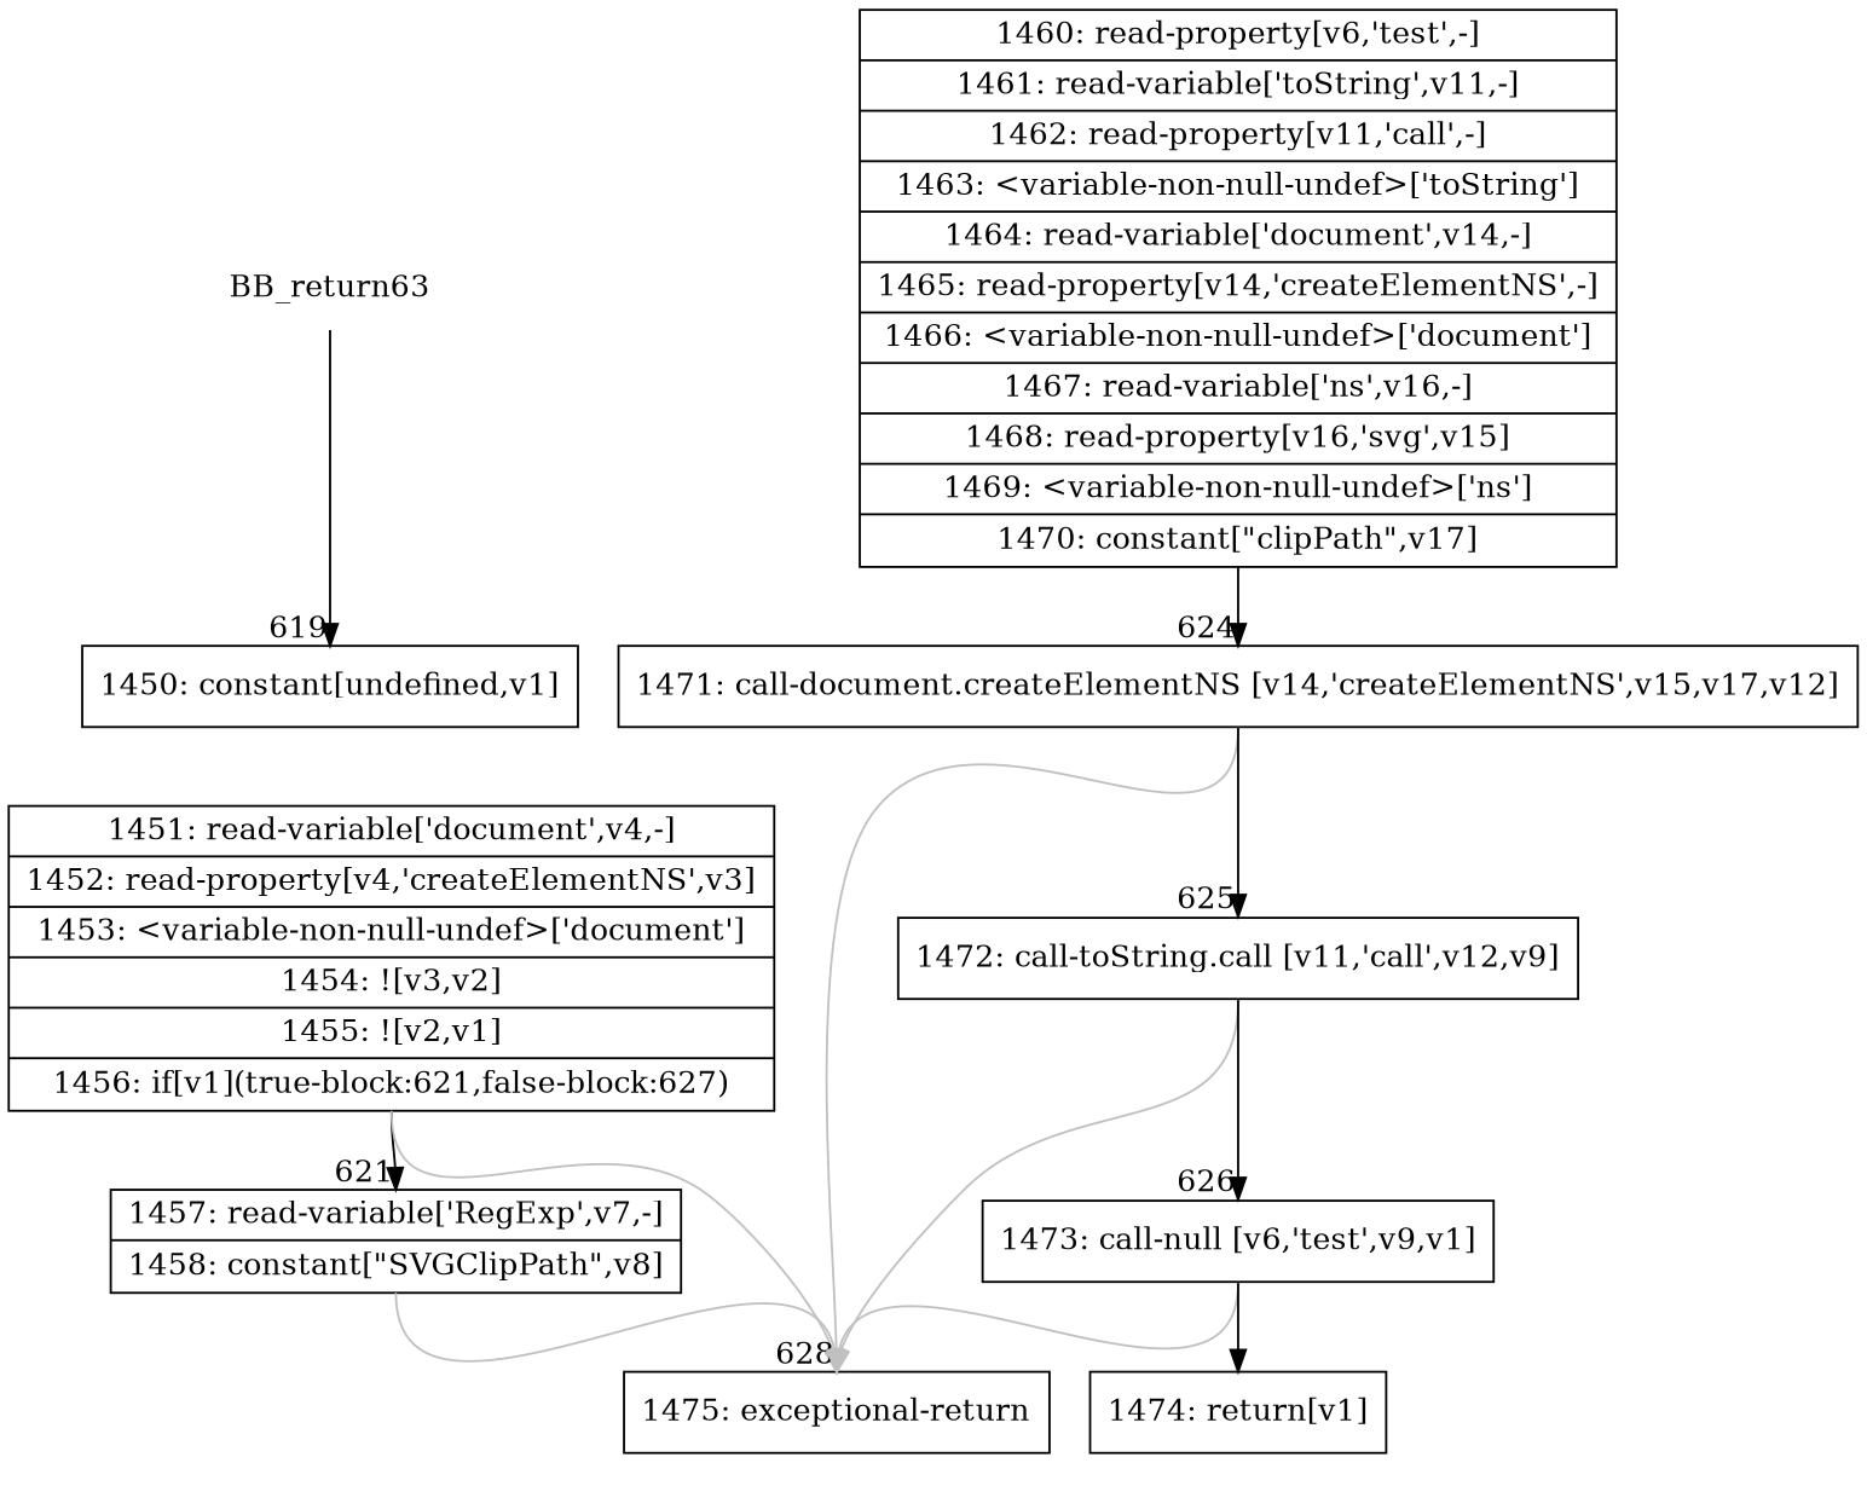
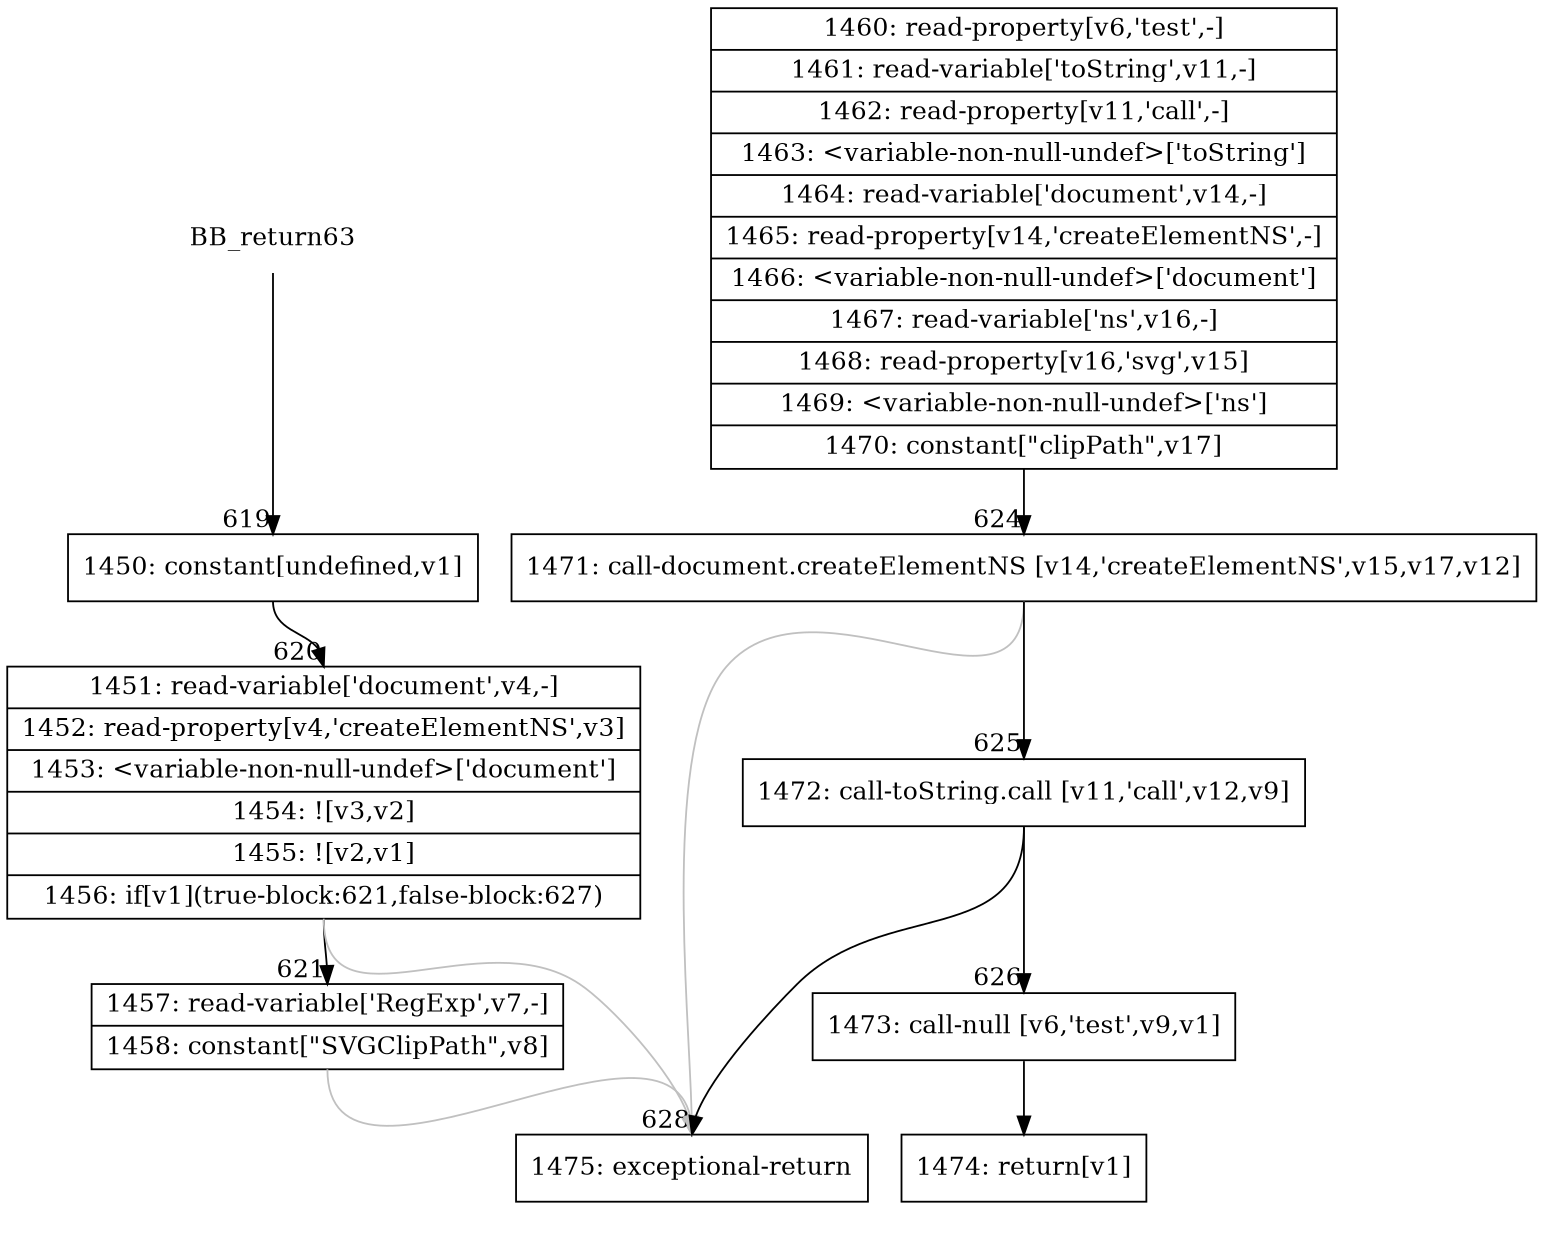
  digraph {
    rankdir=TD
    node [shape=record]
    edge [headport=n tailport=s]
    n1 [label=BB_return63 shape=none]
    n2 [label="{1450: constant[undefined,v1]}"]
    n3 [label="{1451: read-variable['document',v4,-]|1452: read-property[v4,'createElementNS',v3]|1453: \<variable-non-null-undef\>['document']|1454: ![v3,v2]|1455: ![v2,v1]|1456: if[v1](true-block:621,false-block:627)}"]
    n4 [label="{1457: read-variable['RegExp',v7,-]|1458: constant[\"SVGClipPath\",v8]}"]
    n5 [label="{1475: exceptional-return}"]
    n6 [label="{1474: return[v1]}"]
    n7 [label="{1460: read-property[v6,'test',-]|1461: read-variable['toString',v11,-]|1462: read-property[v11,'call',-]|1463: \<variable-non-null-undef\>['toString']|1464: read-variable['document',v14,-]|1465: read-property[v14,'createElementNS',-]|1466: \<variable-non-null-undef\>['document']|1467: read-variable['ns',v16,-]|1468: read-property[v16,'svg',v15]|1469: \<variable-non-null-undef\>['ns']|1470: constant[\"clipPath\",v17]}"]
    n8 [label="{1471: call-document.createElementNS [v14,'createElementNS',v15,v17,v12]}"]
    n9 [label="{1472: call-toString.call [v11,'call',v12,v9]}"]
    n10 [label="{1473: call-null [v6,'test',v9,v1]}"]
    n1 -> n2 [headlabel="    619"]
+   n2 -> n3 [headlabel="      620"]
    n3 -> n4 [headlabel="      621"]
    n3 -> n5 [color=gray headlabel="      628"]
    n4 -> n5 [color=gray]
    n7 -> n8 [headlabel="      624"]
    n8 -> n5 [color=gray]
    n8 -> n9 [headlabel="      625"]
-   n9 -> n5 [color=gray]
+   n9 -> n5 [color=black]
    n9 -> n10 [headlabel="      626"]
-   n10 -> n5 [color=gray]
    n10 -> n6
  }
